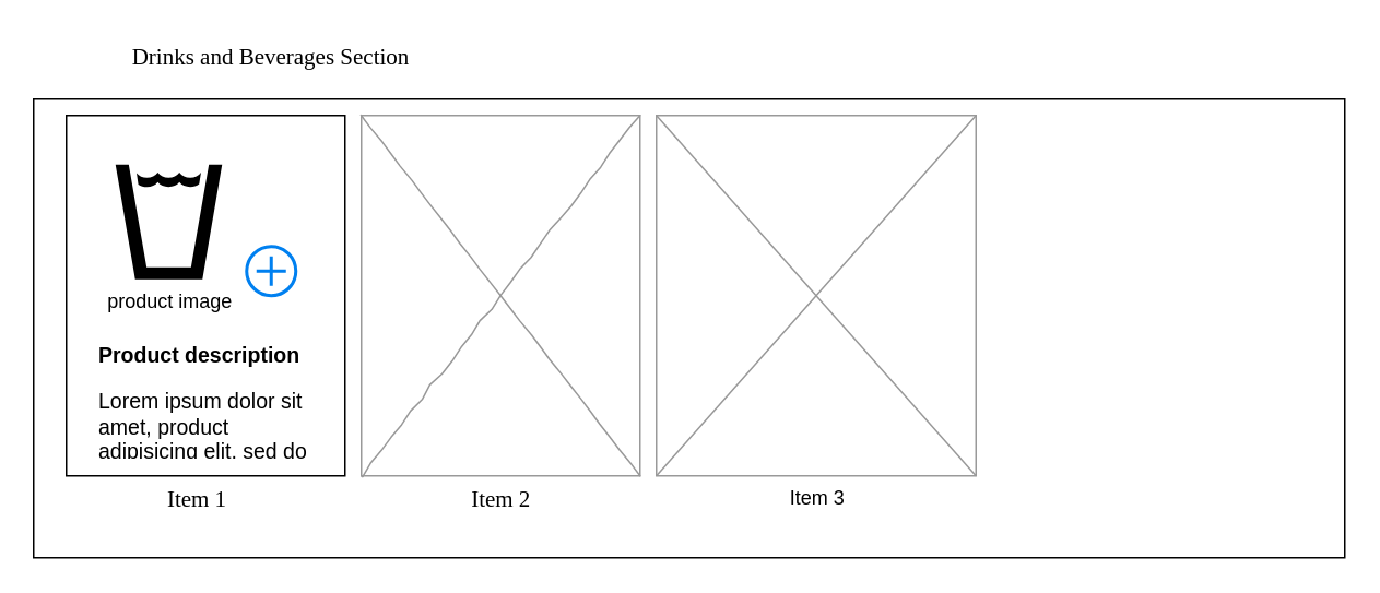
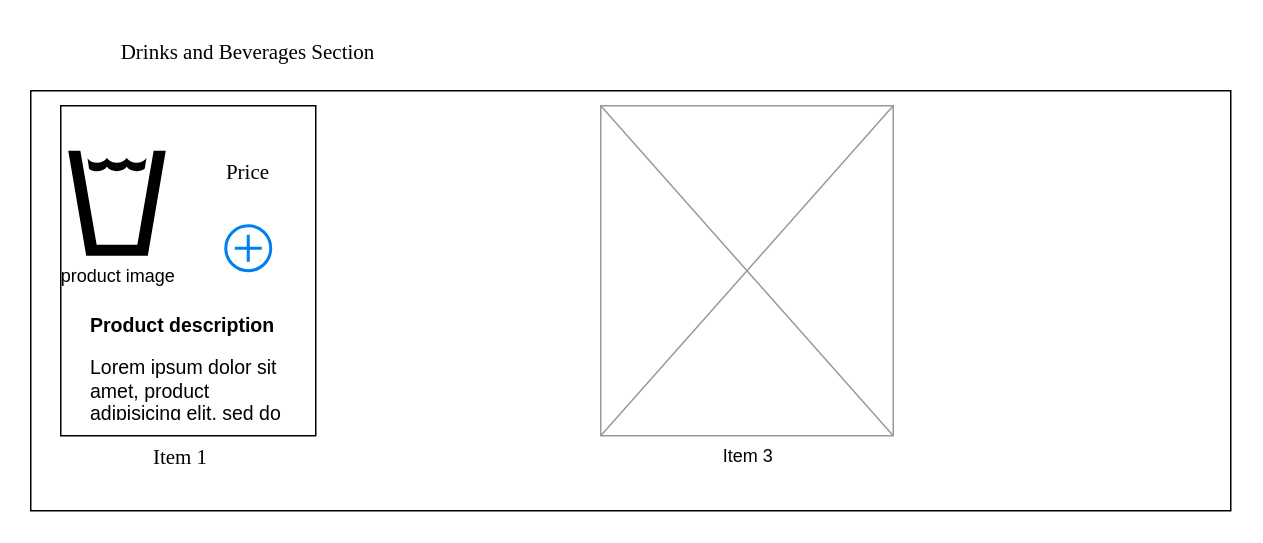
  <mxCell id="0" />
  <mxCell id="1" parent="0" />
  <mxCell id="2" value="" style="rounded=0;whiteSpace=wrap;html=1;" vertex="1" parent="1"><mxGeometry x="20" y="60" width="800" height="280" as="geometry" /></mxCell>
- <mxCell id="3" value="Item 2" style="verticalLabelPosition=bottom;shadow=0;dashed=0;align=center;html=1;verticalAlign=top;strokeWidth=1;shape=mxgraph.mockup.graphics.simpleIcon;strokeColor=#999999;rounded=0;labelBackgroundColor=none;fontFamily=Verdana;fontSize=14;fontColor=#000000;comic=1;" parent="1" vertex="1"><mxGeometry x="220" y="70" width="170" height="220" as="geometry" /></mxCell>
  <mxCell id="4" value="" style="rounded=0;whiteSpace=wrap;html=1;" vertex="1" parent="1"><mxGeometry x="40" y="70" width="170" height="220" as="geometry" /></mxCell>
  <mxCell id="5" value="&lt;h1 style=&quot;font-size: 13px;&quot;&gt;Product description&lt;/h1&gt;&lt;p style=&quot;font-size: 13px;&quot;&gt;&lt;font style=&quot;font-size: 13px;&quot;&gt;Lorem ipsum dolor sit amet, product adipisicing elit, sed do eiusmod tempor incididunt ut labore et dolore magna aliqua.&lt;/font&gt;&lt;/p&gt;" style="text;html=1;strokeColor=none;fillColor=none;spacing=5;spacingTop=-20;whiteSpace=wrap;overflow=hidden;rounded=0;" vertex="1" parent="1"><mxGeometry x="55" y="210" width="140" height="70" as="geometry" /></mxCell>
- <mxCell id="6" value="product image" style="shape=mxgraph.signs.food.drinking_water_1;html=1;pointerEvents=1;fillColor=#000000;strokeColor=none;verticalLabelPosition=bottom;verticalAlign=top;align=center;" vertex="1" parent="1"><mxGeometry x="70" y="100" width="65" height="70" as="geometry" /></mxCell>
+ <mxCell id="6" value="product image" style="shape=mxgraph.signs.food.drinking_water_1;html=1;pointerEvents=1;fillColor=#000000;strokeColor=none;verticalLabelPosition=bottom;verticalAlign=top;align=center;" vertex="1" parent="1"><mxGeometry x="45" y="100" width="65" height="70" as="geometry" /></mxCell>
+ <mxCell id="7" value="&lt;font style=&quot;font-size: 14px;&quot; face=&quot;Verdana&quot;&gt;Price&lt;/font&gt;" style="text;html=1;strokeColor=none;fillColor=none;align=center;verticalAlign=middle;whiteSpace=wrap;rounded=0;" vertex="1" parent="1"><mxGeometry x="135" y="100" width="60" height="30" as="geometry" /></mxCell>
  <mxCell id="8" value="" style="html=1;verticalLabelPosition=bottom;align=center;labelBackgroundColor=#ffffff;verticalAlign=top;strokeWidth=2;strokeColor=#0080F0;shadow=0;dashed=0;shape=mxgraph.ios7.icons.add;" vertex="1" parent="1"><mxGeometry x="150" y="150" width="30" height="30" as="geometry" /></mxCell>
  <mxCell id="9" value="&lt;font style=&quot;font-size: 14px;&quot; face=&quot;Verdana&quot;&gt;Item 1&lt;/font&gt;" style="text;html=1;strokeColor=none;fillColor=none;align=center;verticalAlign=middle;whiteSpace=wrap;rounded=0;" vertex="1" parent="1"><mxGeometry x="90" y="290" width="60" height="30" as="geometry" /></mxCell>
  <mxCell id="10" value="&lt;font style=&quot;font-size: 14px;&quot; face=&quot;Verdana&quot;&gt;Drinks and Beverages Section&lt;/font&gt;" style="text;html=1;strokeColor=none;fillColor=none;align=center;verticalAlign=middle;whiteSpace=wrap;rounded=0;" vertex="1" parent="1"><mxGeometry x="30" y="20" width="270" height="30" as="geometry" /></mxCell>
  <mxCell id="11" value="Item 3" style="verticalLabelPosition=bottom;shadow=0;dashed=0;align=center;html=1;verticalAlign=top;strokeWidth=1;shape=mxgraph.mockup.graphics.simpleIcon;strokeColor=#999999;" vertex="1" parent="1"><mxGeometry x="400" y="70" width="195" height="220" as="geometry" /></mxCell>
